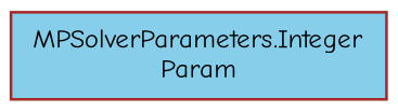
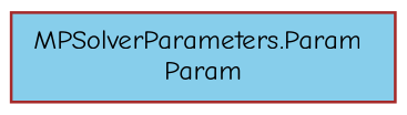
  digraph {
    rankdir=LR
    fontname="Comic Neue"
-   n1 [color=brown fillcolor=skyblue fontname="Comic Neue" fontsize=10 height=0.2 label="MPSolverParameters.Integer\lParam" shape=record style=filled width=0.4]
+   n1 [color=brown fillcolor=skyblue fontname="Comic Neue" fontsize=10 height=0.2 label="MPSolverParameters.Param\lParam" shape=record style=filled width=0.4]
  }
